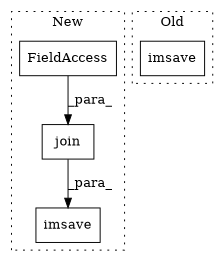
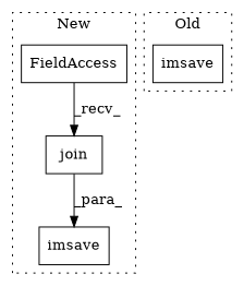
  digraph {
    fontname="DejaVu Serif"
    node [a=32 l="7,1" shape=box fontname="DejaVu Serif"]
    edge [fontname="DejaVu Serif"]
    n1 [l="5,1" label=join s="6235,6246"]
    n2 [a=22 l=7 label=FieldAccess s=6227]
    n3 [label=imsave s="6220,6247"]
    n4 [label=imsave s="6904,6934"]
    subgraph cluster_1 {
      label=New
      style=dotted
      n1
      n2
      n3
    }
    subgraph cluster_2 {
      label=Old
      style=dotted
      n4
    }
    n1 -> n3 [label=_para_]
-   n2 -> n1 [label=_para_]
+   n2 -> n1 [label=_recv_]
  }
